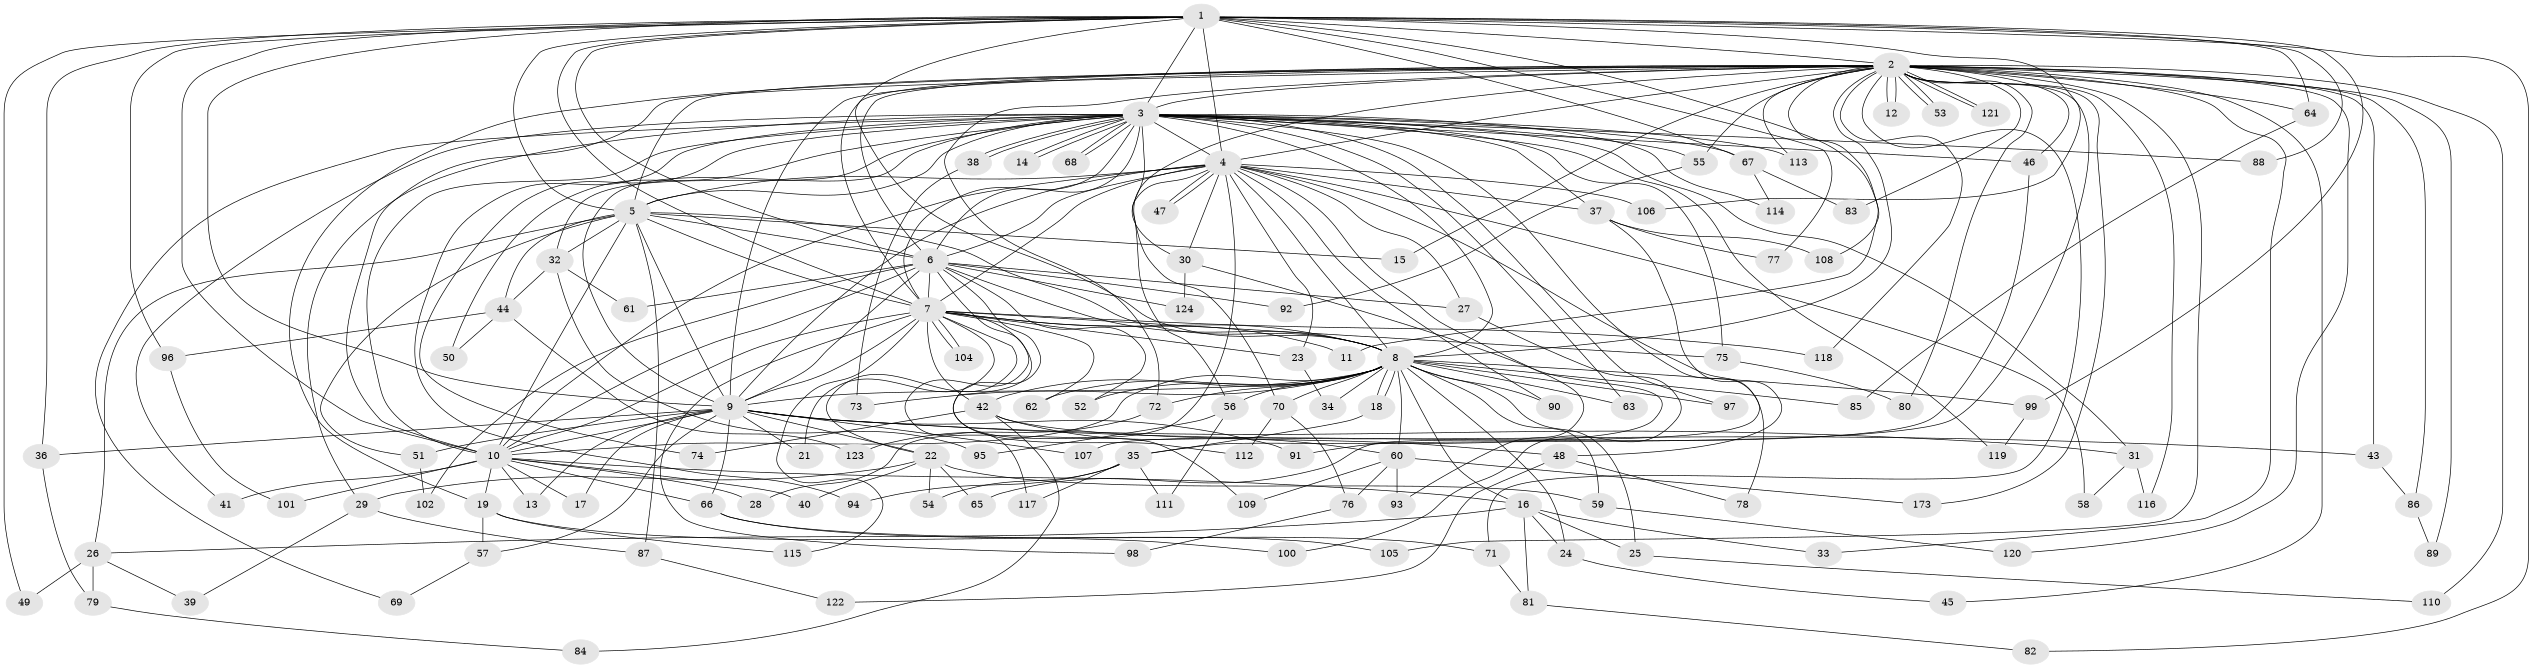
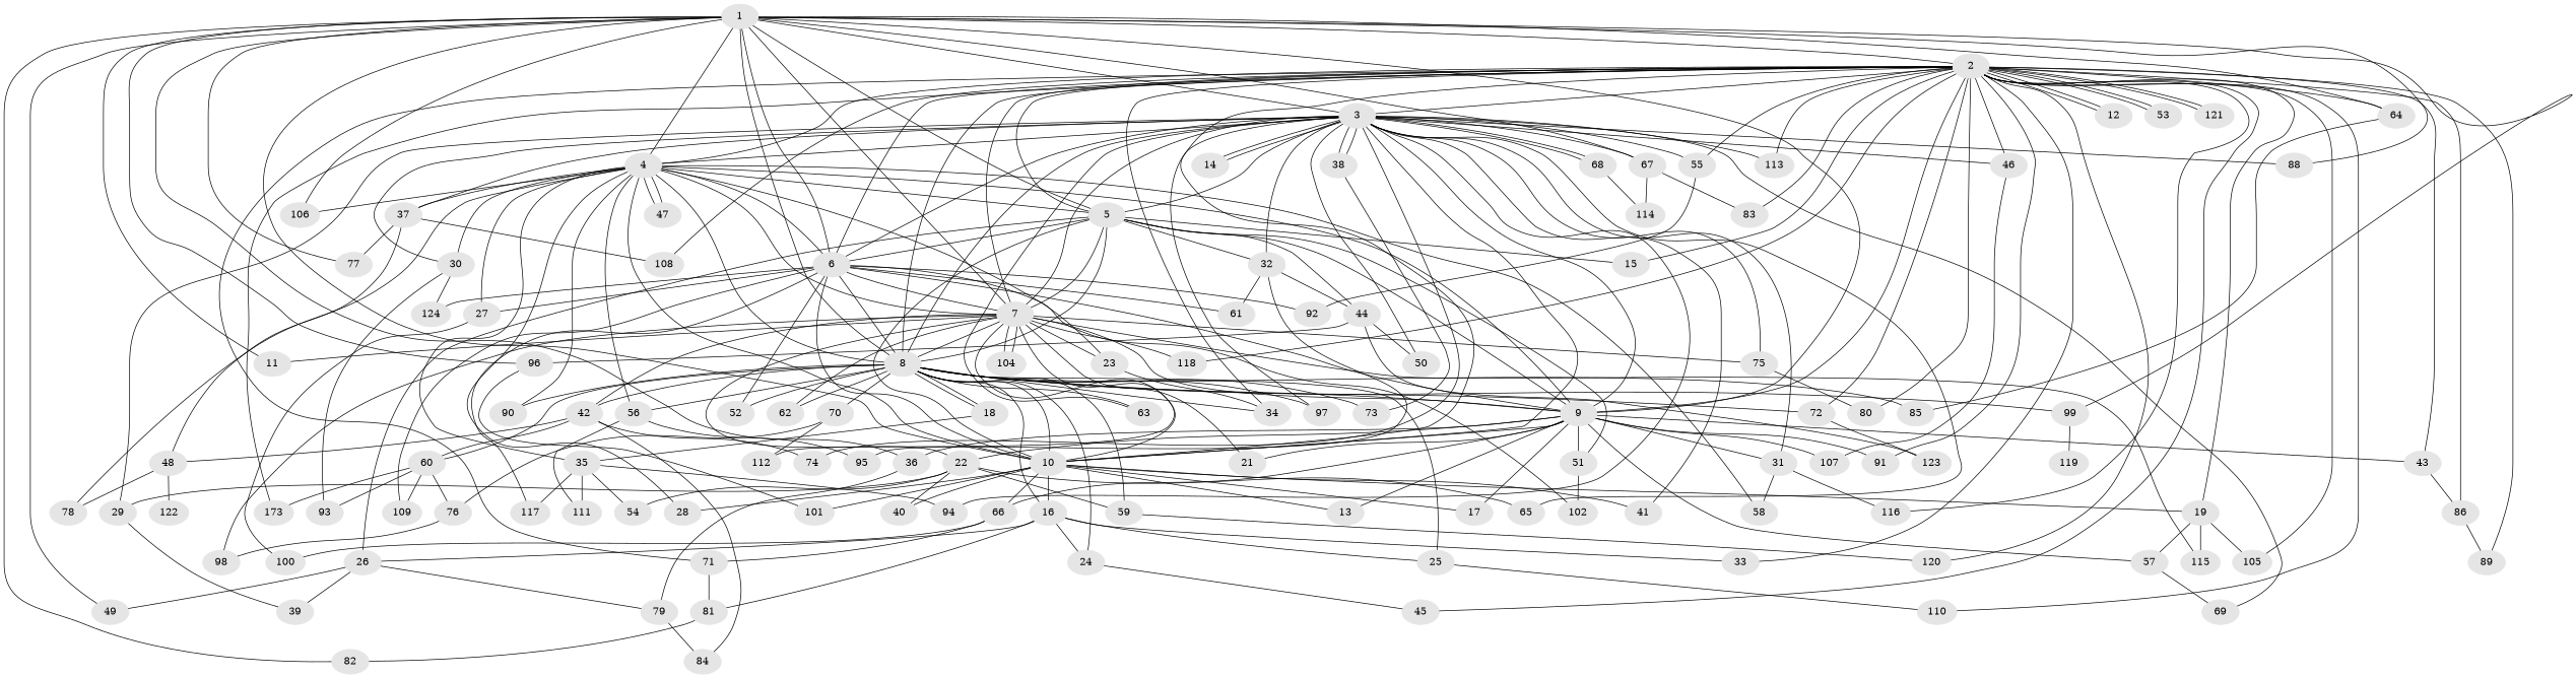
  graph {
    node [color=gray90 style=filled]
    1
    2
    3
    4
    5
    6
    7
    8
    9
    10
    11
    36
    49
    64
    67
    77
    82
    88
    96
    99
    106
    12
    15
    19
    33
    43
    45
    46
    53
    55
    70
    71
    72
    80
    83
    86
    89
    91
    n39 [label=173]
    105
    108
    110
    113
    116
    118
    120
    121
    14
    29
    30
    31
    32
    37
    38
    41
    50
    63
    65
    68
    69
    74
    75
    94
    97
    114
    119
    23
    27
    28
    35
    47
    56
    58
    78
    90
    26
    44
    51
-   87
    52
    61
    92
    102
    109
    117
    124
    21
    22
    42
    62
    98
    104
    112
    115
    16
    18
    24
    25
    34
    59
    60
    73
    85
    13
    17
    57
    66
    107
    40
    101
    79
    76
    81
    123
    39
    93
    95
    48
    100
    54
    111
    122
    84
    1 -- 2
    1 -- 3
    1 -- 4
    1 -- 5
    1 -- 6
    1 -- 7
    1 -- 8
    1 -- 9
    1 -- 10
    1 -- 11
    1 -- 36
    1 -- 49
    1 -- 64
    1 -- 67
    1 -- 77
    1 -- 82
    1 -- 88
    1 -- 96
    1 -- 99
    1 -- 106
    2 -- 3
    2 -- 4
    2 -- 5
    2 -- 6
    2 -- 7
    2 -- 8
    2 -- 9
    2 -- 10
    2 -- 64
    2 -- 12
    2 -- 12
    2 -- 15
    2 -- 19
    2 -- 33
    2 -- 43
    2 -- 45
    2 -- 46
    2 -- 53
    2 -- 53
    2 -- 55
-   2 -- 70
+   2 -- 34
    2 -- 71
    2 -- 72
    2 -- 80
    2 -- 83
    2 -- 86
    2 -- 89
    2 -- 91
    2 -- n39
    2 -- 105
    2 -- 108
    2 -- 110
    2 -- 113
    2 -- 116
    2 -- 118
    2 -- 120
    2 -- 121
    2 -- 121
    3 -- 4
    3 -- 5
    3 -- 6
    3 -- 7
    3 -- 8
    3 -- 9
    3 -- 10
    3 -- 67
    3 -- 88
    3 -- 46
    3 -- 55
    3 -- 113
    3 -- 14
    3 -- 14
    3 -- 29
    3 -- 30
    3 -- 31
    3 -- 32
    3 -- 37
    3 -- 38
    3 -- 38
    3 -- 41
    3 -- 50
    3 -- 63
    3 -- 65
    3 -- 68
    3 -- 68
    3 -- 69
    3 -- 74
    3 -- 75
    3 -- 94
    3 -- 97
-   3 -- 114
-   3 -- 119
+   68 -- 114
    4 -- 5
    4 -- 6
    4 -- 7
    4 -- 8
    4 -- 9
    4 -- 10
    4 -- 106
    4 -- 30
    4 -- 37
    4 -- 23
    4 -- 27
    4 -- 28
    4 -- 35
    4 -- 47
    4 -- 47
    4 -- 56
    4 -- 58
    4 -- 78
    4 -- 90
    5 -- 6
    5 -- 7
    5 -- 8
    5 -- 9
    5 -- 10
    5 -- 15
    5 -- 32
    5 -- 26
    5 -- 44
    5 -- 51
-   5 -- 87
    6 -- 7
    6 -- 8
    6 -- 9
    6 -- 10
    6 -- 27
    6 -- 52
    6 -- 61
    6 -- 92
    6 -- 102
    6 -- 109
    6 -- 117
    6 -- 124
    7 -- 8
    7 -- 9
    7 -- 10
    7 -- 11
    7 -- 118
    7 -- 75
    7 -- 23
    7 -- 21
    7 -- 22
    7 -- 42
    7 -- 62
    7 -- 98
    7 -- 104
    7 -- 104
    7 -- 112
    7 -- 115
    8 -- 9
    8 -- 10
    8 -- 99
    8 -- 70
    8 -- 72
    8 -- 63
    8 -- 97
    8 -- 56
    8 -- 90
    8 -- 52
    8 -- 42
    8 -- 62
    8 -- 16
    8 -- 18
    8 -- 18
    8 -- 24
    8 -- 25
    8 -- 34
    8 -- 59
    8 -- 60
    8 -- 73
    8 -- 85
    9 -- 10
    9 -- 36
    9 -- 43
    9 -- 91
    9 -- 31
    9 -- 51
    9 -- 21
    9 -- 22
    9 -- 13
    9 -- 17
    9 -- 57
    9 -- 66
    9 -- 107
    10 -- 19
    10 -- 41
    10 -- 28
    10 -- 16
    10 -- 13
    10 -- 17
    10 -- 66
    10 -- 40
    10 -- 101
    36 -- 79
    64 -- 85
    67 -- 83
    67 -- 114
    96 -- 101
    99 -- 119
    19 -- 105
    19 -- 115
    19 -- 57
    43 -- 86
    46 -- 107
    55 -- 92
    70 -- 112
    70 -- 76
    71 -- 81
    72 -- 123
    86 -- 89
-   29 -- 87
    29 -- 39
    30 -- 124
    30 -- 93
    31 -- 116
    31 -- 58
    32 -- 44
    32 -- 61
    32 -- 95
    37 -- 77
    37 -- 108
    37 -- 48
    38 -- 73
    75 -- 80
    23 -- 34
    27 -- 100
    35 -- 94
    35 -- 117
    35 -- 54
    35 -- 111
    56 -- 95
    56 -- 111
    26 -- 49
    26 -- 79
    26 -- 39
    44 -- 96
    44 -- 50
    44 -- 123
    51 -- 102
-   87 -- 122
    22 -- 29
    22 -- 65
    22 -- 59
    22 -- 40
    22 -- 54
    42 -- 74
    42 -- 60
    42 -- 48
    42 -- 84
    16 -- 33
    16 -- 26
    16 -- 24
    16 -- 25
    16 -- 81
    18 -- 35
    24 -- 45
    25 -- 110
    59 -- 120
    60 -- n39
    60 -- 109
    60 -- 76
    60 -- 93
    57 -- 69
    66 -- 71
    66 -- 100
    79 -- 84
    76 -- 98
    81 -- 82
    48 -- 78
    48 -- 122
  }
